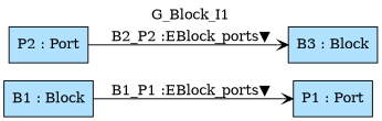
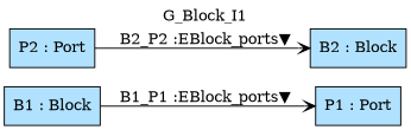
  digraph {
    label=G_Block_I1
    labelfontsize=12
    labelloc=tl
    rankdir=LR
    node [fillcolor=lightskyblue1 shape=box style=filled]
    edge [arrowhead=vee]
    n1 [label="B1 : Block"]
    n2 [label="P1 : Port"]
-   n3 [label="B3 : Block"]
+   n3 [label="B2 : Block"]
    n4 [label="P2 : Port"]
    n1 -> n2 [label="B1_P1 :EBlock_ports▼"]
    n4 -> n3 [label="B2_P2 :EBlock_ports▼"]
  }
